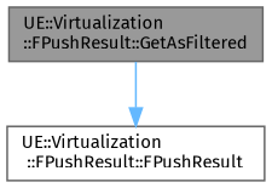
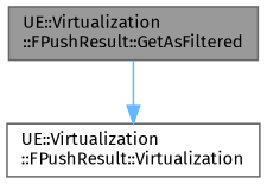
  digraph {
    rankdir=TB
    fontname="Fira Sans"
    node [fontname="Fira Sans" fontsize=10 shape=box style=filled]
    n1 [color=gray40 fillcolor=grey60 fontcolor=black height=0.2 label="UE::Virtualization\l::FPushResult::GetAsFiltered" width=0.4]
-   n2 [color=grey40 fillcolor=white height=0.2 label="UE::Virtualization\l::FPushResult::FPushResult" width=0.4]
+   n2 [color=grey40 fillcolor=white height=0.2 label="UE::Virtualization\l::FPushResult::Virtualization" width=0.4]
    n1 -> n2 [color=steelblue1 fontname="Fira Sans" fontsize=10 labelfontname=Helvetica labelfontsize=10 style=solid]
  }
